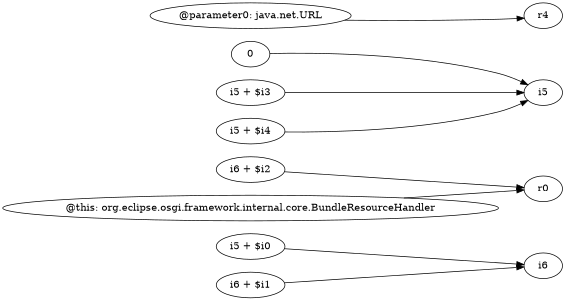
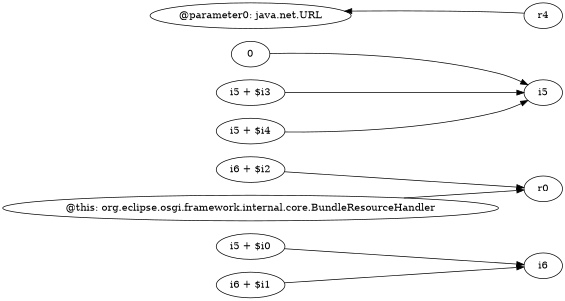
  digraph {
    rankdir=LR
    n1 [label="i5 + $i0"]
    n2 [label=i6]
    n3 [label="i6 + $i2"]
    n4 [label=r0]
    n5 [label=0]
    n6 [label=i5]
    n7 [label="@parameter0: java.net.URL"]
    n8 [label=r4]
    n9 [label="i6 + $i1"]
    n10 [label="i5 + $i3"]
    n11 [label="i5 + $i4"]
    n12 [label="@this: org.eclipse.osgi.framework.internal.core.BundleResourceHandler"]
    n1 -> n2
    n3 -> n4
    n5 -> n6
-   n7 -> n8
+   n8 -> n7
    n9 -> n2
    n10 -> n6
    n11 -> n6
    n12 -> n4
  }
